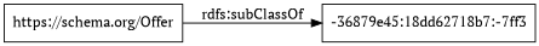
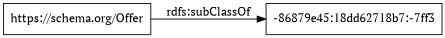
  digraph {
    rankdir=LR
    fontname="PT Serif"
    node [color=black shape=rectangle fontname="PT Serif"]
    "https://schema.org/Offer"
-   "-36879e45:18dd62718b7:-7ff3"
+   "-36879e45:18dd62718b7:-7ff3" [label="-86879e45:18dd62718b7:-7ff3"]
    "https://schema.org/Offer" -> "-36879e45:18dd62718b7:-7ff3" [label="rdfs:subClassOf" fontname="PT Serif"]
  }
